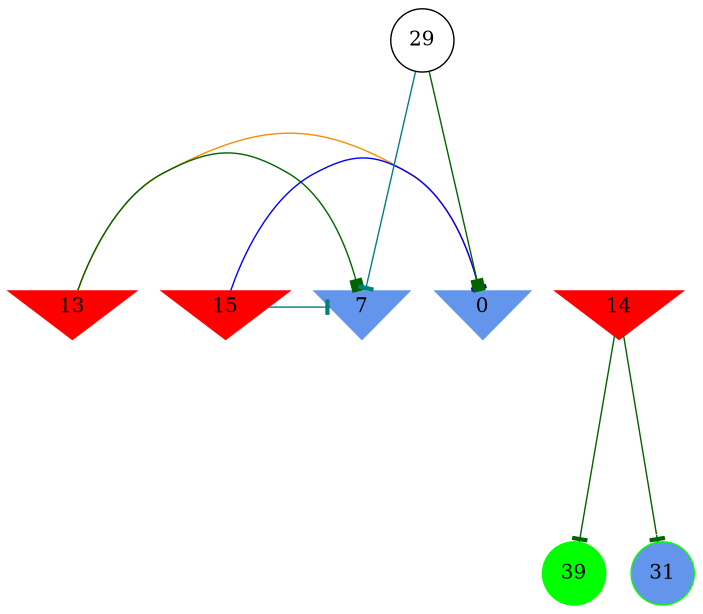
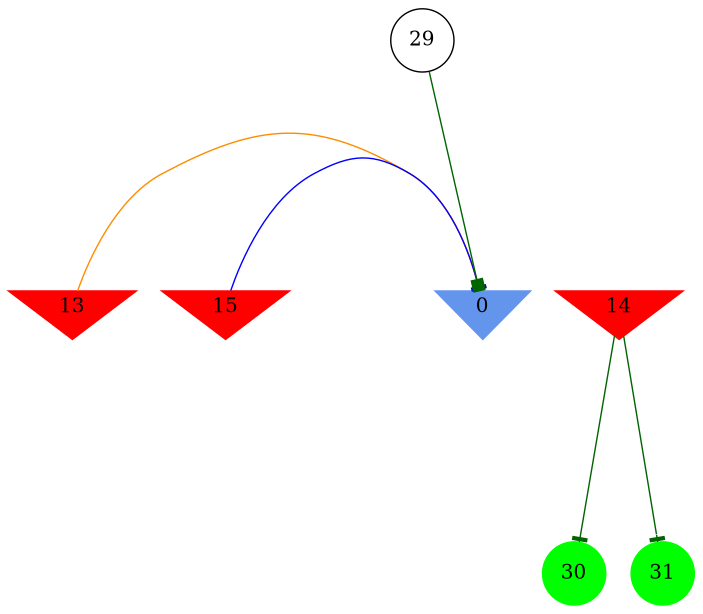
  digraph {
    ranksep=2.0
    node [color=red shape=invtriangle style=filled]
    edge [arrowhead=tee color=darkgreen]
    0 [color=cornflowerblue]
-   7 [color=cornflowerblue]
    13
    14
    15
    29 [color=black shape=circle style=""]
-   30 [color=green shape=circle label=39]
-   31 [color=green shape=circle fillcolor=cornflowerblue]
+   30 [color=green shape=circle]
+   31 [color=green shape=circle]
    subgraph sub_1 {
      rank=same
      0
-     7
      13
      14
      15
    }
    subgraph sub_2 {
      rank=same
      29
    }
    subgraph sub_3 {
      rank=same
      30
      31
    }
    13 -> 0 [color=darkorange]
-   13 -> 7 [arrowhead=box]
    14 -> 30
    14 -> 31
    15 -> 0 [color=blue]
-   15 -> 7 [color=teal]
    29 -> 0 [arrowhead=box]
-   29 -> 7 [color=teal]
  }
